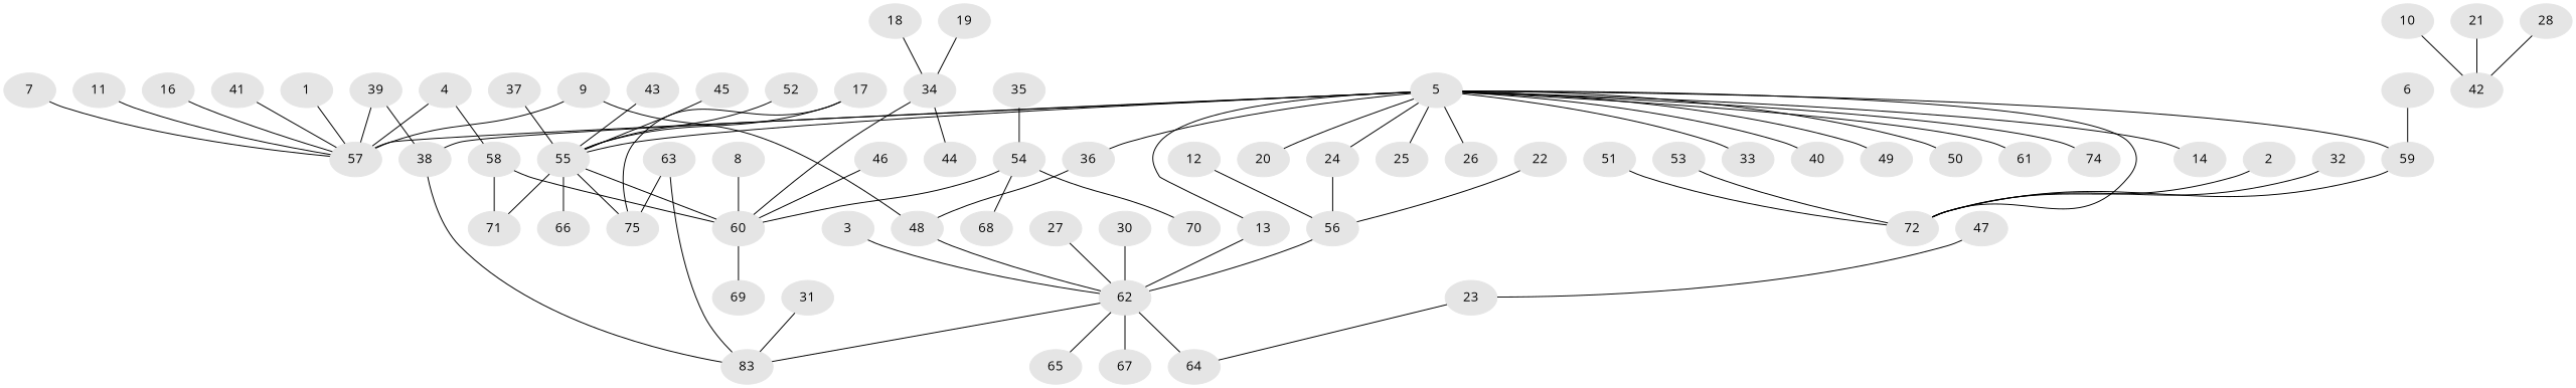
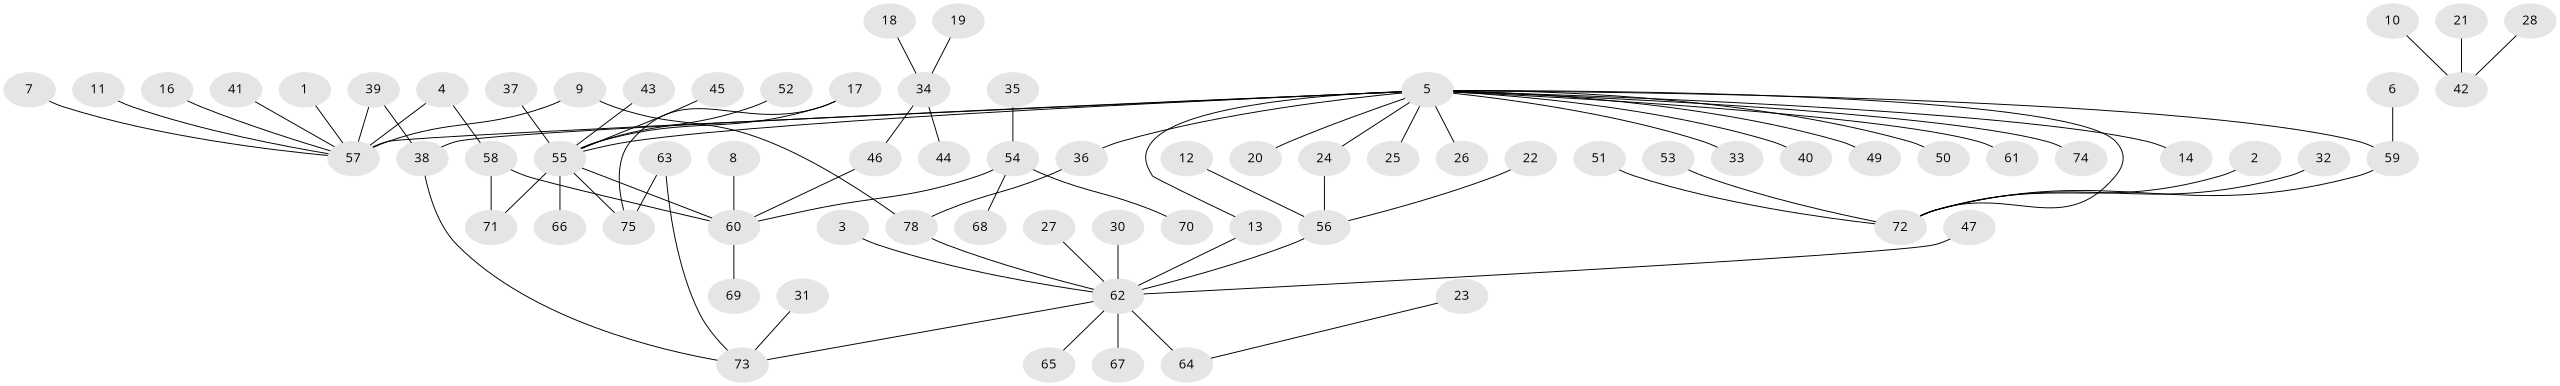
  graph {
    fontname="Open Sans"
    node [color=gray90 fontname="Open Sans" style=filled]
    edge [fontname="Open Sans" weight=1.0]
    1
    57
    2
    72
    3
    62
    64
-   73 [label=83]
+   73
    65
    67
    4
    58
    60
    71
    5
    13
    14
    20
    24
    25
    26
    33
    36
    38
    40
    49
    50
    55
    59
    61
    74
    56
-   48
+   48 [label=78]
    75
    66
    6
    7
    8
    69
    9
    10
    42
    11
    12
    16
    17
    18
    34
    44
    19
    21
    22
    23
    27
    28
    30
    31
    32
    35
    54
    68
    70
    37
    39
    41
    43
    45
    46
    47
    51
    52
    53
    63
    1 -- 57
    2 -- 72
    3 -- 62
    62 -- 64
    62 -- 73
    62 -- 65
    62 -- 67
    4 -- 57
    4 -- 58
    58 -- 60
    58 -- 71
    60 -- 69
    5 -- 57 [weight=3.0]
    5 -- 72
    5 -- 13
    5 -- 14
    5 -- 20
    5 -- 24
    5 -- 25
    5 -- 26
    5 -- 33
    5 -- 36
    5 -- 38
    5 -- 40
    5 -- 49
    5 -- 50
    5 -- 55
    5 -- 59
    5 -- 61
    5 -- 74
    13 -- 62
    24 -- 56
    36 -- 48
    38 -- 73
    55 -- 60
    55 -- 71
    55 -- 75
    55 -- 66
    59 -- 72
    56 -- 62
    48 -- 62
    6 -- 59
    7 -- 57
    8 -- 60
    9 -- 57
    9 -- 48
    10 -- 42
    11 -- 57
    12 -- 56
    16 -- 57
    17 -- 55
    17 -- 75
    18 -- 34
-   34 -- 60
+   34 -- 46
    34 -- 44
    19 -- 34
    21 -- 42
    22 -- 56
    23 -- 64
    27 -- 62
    28 -- 42
    30 -- 62
    31 -- 73
    32 -- 72
    35 -- 54
    54 -- 60
    54 -- 68
    54 -- 70
    37 -- 55
    39 -- 57
    39 -- 38
    41 -- 57
    43 -- 55
    45 -- 55
    46 -- 60
-   47 -- 23
+   47 -- 62
    51 -- 72
    52 -- 55
    53 -- 72
    63 -- 73
    63 -- 75
  }
